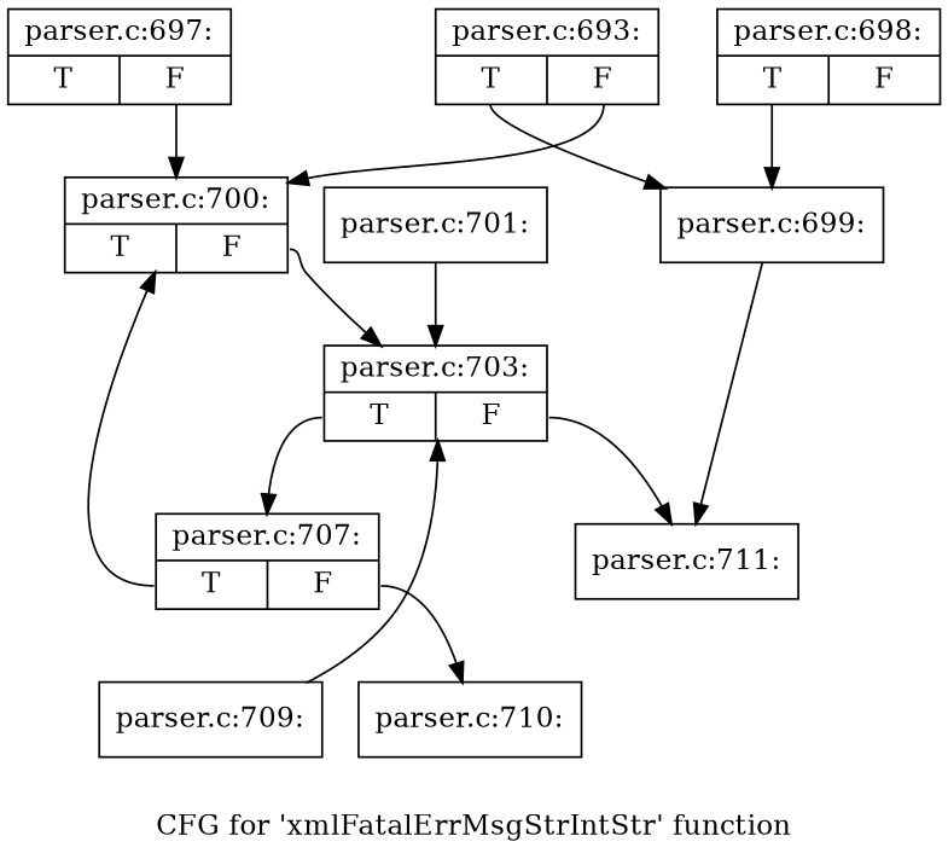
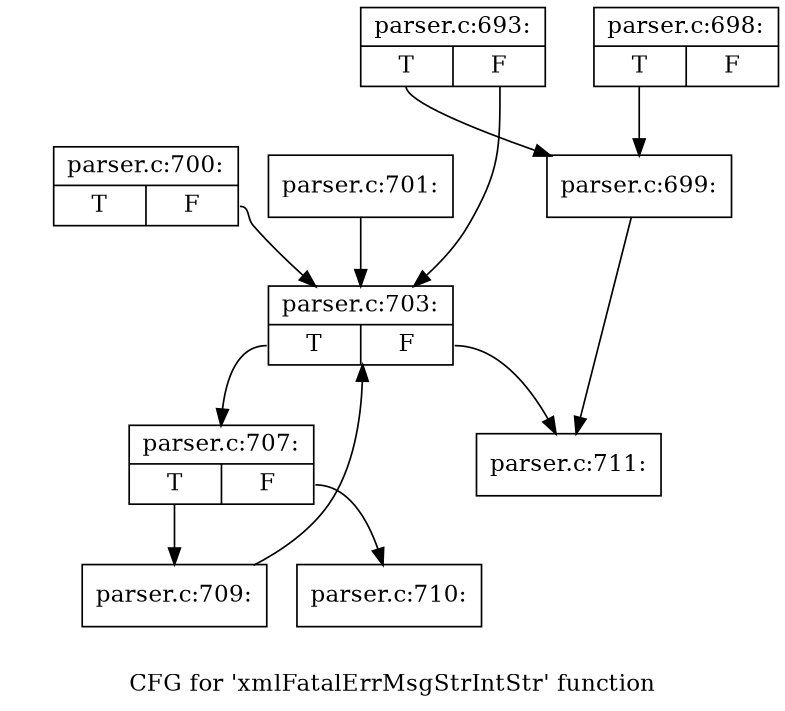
  digraph {
    label="CFG for 'xmlFatalErrMsgStrIntStr' function"
    node [shape=record]
    edge [tailport=s0]
    n1 [label="{parser.c:693:|{<s0>T|<s1>F}}"]
    n2 [label="{parser.c:700:|{<s0>T|<s1>F}}"]
    n3 [label="{parser.c:699:}"]
-   n4 [label="{parser.c:697:|{<s0>T|<s1>F}}"]
    n5 [label="{parser.c:703:|{<s0>T|<s1>F}}"]
    n6 [label="{parser.c:698:|{<s0>T|<s1>F}}"]
    n7 [label="{parser.c:701:}"]
    n8 [label="{parser.c:711:}"]
    n9 [label="{parser.c:707:|{<s0>T|<s1>F}}"]
    n10 [label="{parser.c:709:}"]
    n11 [label="{parser.c:710:}"]
-   n1 -> n2 [tailport=s1]
+   n1 -> n5 [tailport=s1]
    n1 -> n3
    n2 -> n5 [tailport=s1]
    n3 -> n8
-   n4 -> n2 [tailport=s1]
    n5 -> n8 [tailport=s1]
    n5 -> n9
    n6 -> n3
    n7 -> n5
-   n9 -> n2
+   n9 -> n10
    n9 -> n11 [tailport=s1]
    n10 -> n5
  }
